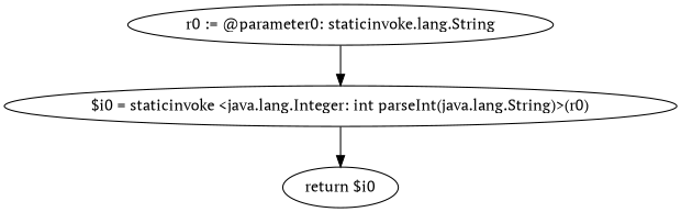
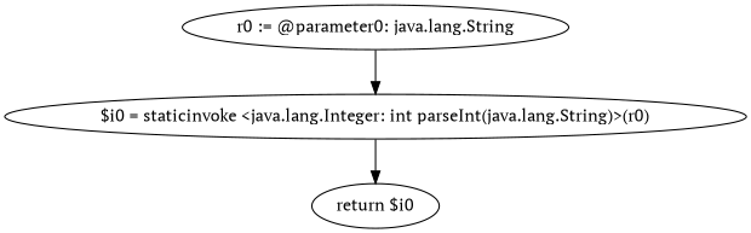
  digraph {
    fontname="PT Serif"
    node [fontname="PT Serif"]
    edge [fontname="PT Serif"]
-   "r0 := @parameter0: java.lang.String" [label="r0 := @parameter0: staticinvoke.lang.String"]
+   "r0 := @parameter0: java.lang.String"
    "$i0 = staticinvoke <java.lang.Integer: int parseInt(java.lang.String)>(r0)"
    "return $i0"
    "r0 := @parameter0: java.lang.String" -> "$i0 = staticinvoke <java.lang.Integer: int parseInt(java.lang.String)>(r0)"
    "$i0 = staticinvoke <java.lang.Integer: int parseInt(java.lang.String)>(r0)" -> "return $i0"
  }
